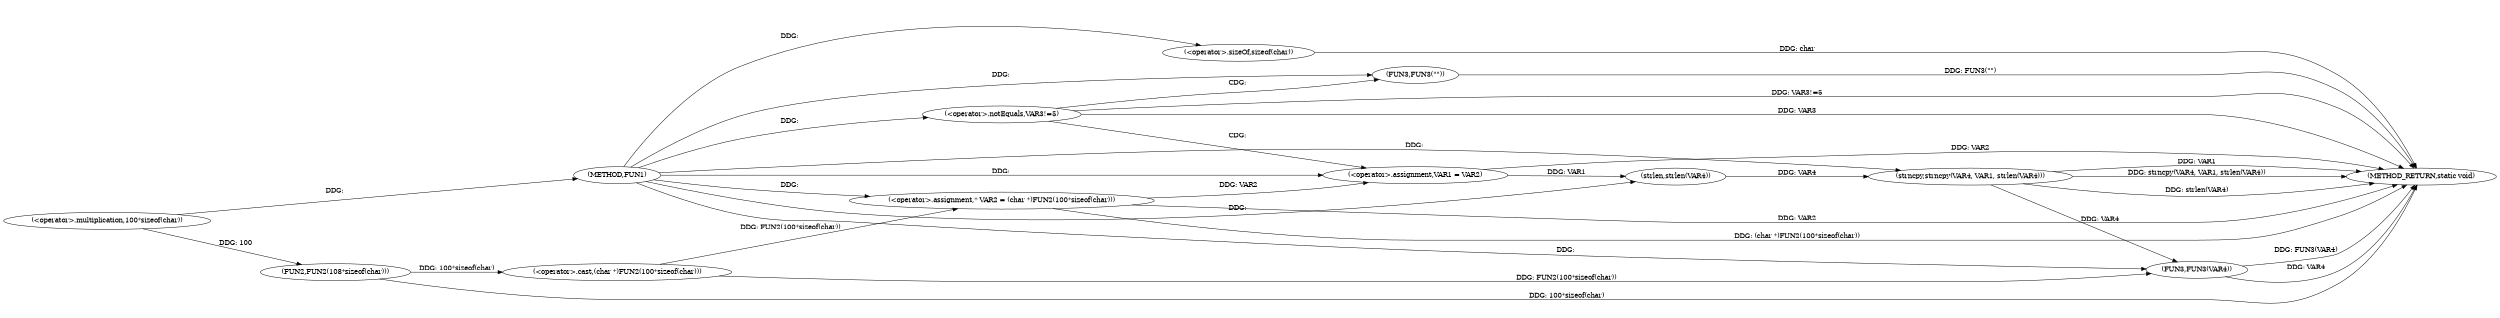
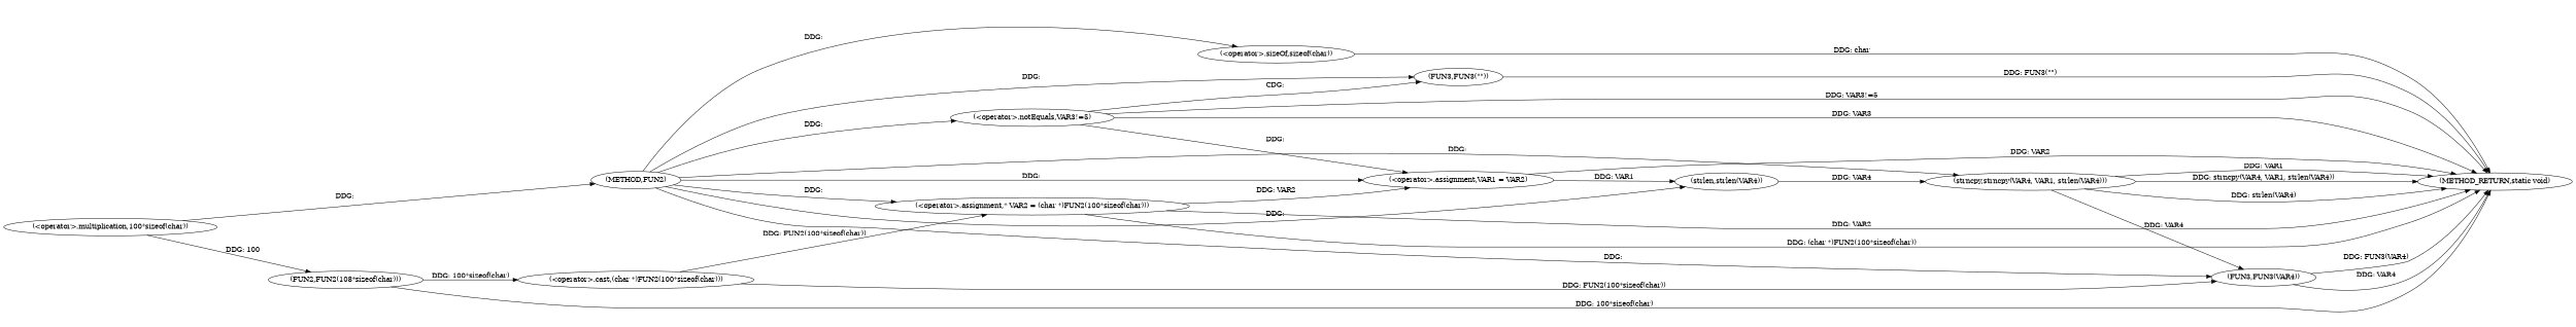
  digraph {
    rankdir=LR
-   n1 [label="(METHOD,FUN1)"]
+   n1 [label="(METHOD,FUN2)"]
    n2 [label="(<operator>.assignment,* VAR2 = (char *)FUN2(100*sizeof(char)))"]
    n3 [label="(<operator>.sizeOf,sizeof(char))"]
    n4 [label="(<operator>.notEquals,VAR3!=5)"]
    n5 [label="(FUN3,FUN3(\"\"))"]
    n6 [label="(<operator>.assignment,VAR1 = VAR2)"]
    n7 [label="(strncpy,strncpy(VAR4, VAR1, strlen(VAR4)))"]
    n8 [label="(strlen,strlen(VAR4))"]
    n9 [label="(FUN3,FUN3(VAR4))"]
    n10 [label="(METHOD_RETURN,static void)"]
    n11 [label="(<operator>.multiplication,100*sizeof(char))"]
    n12 [label="(FUN2,FUN2(108*sizeof(char)))"]
    n13 [label="(<operator>.cast,(char *)FUN2(100*sizeof(char)))"]
    n1 -> n2 [label="DDG: "]
    n1 -> n3 [label="DDG: "]
    n1 -> n4 [label="DDG: "]
    n1 -> n5 [label="DDG: "]
    n1 -> n6 [label="DDG: "]
    n1 -> n7 [label="DDG: "]
    n1 -> n8 [label="DDG: "]
    n1 -> n9 [label="DDG: "]
    n2 -> n6 [label="DDG: VAR2"]
    n2 -> n10 [label="DDG: VAR2"]
    n2 -> n10 [label="DDG: (char *)FUN2(100*sizeof(char))"]
    n3 -> n10 [label="DDG: char"]
    n4 -> n5 [label="CDG: "]
-   n4 -> n6 [label="CDG: "]
+   n4 -> n6 [label="DDG: "]
    n4 -> n10 [label="DDG: VAR3!=5"]
    n4 -> n10 [label="DDG: VAR3"]
    n5 -> n10 [label="DDG: FUN3(\"\")"]
    n6 -> n8 [label="DDG: VAR1"]
    n6 -> n10 [label="DDG: VAR2"]
    n7 -> n9 [label="DDG: VAR4"]
    n7 -> n10 [label="DDG: strlen(VAR4)"]
    n7 -> n10 [label="DDG: VAR1"]
    n7 -> n10 [label="DDG: strncpy(VAR4, VAR1, strlen(VAR4))"]
    n8 -> n7 [label="DDG: VAR4"]
    n9 -> n10 [label="DDG: FUN3(VAR4)"]
    n9 -> n10 [label="DDG: VAR4"]
    n11 -> n1 [label="DDG: "]
    n11 -> n12 [label="DDG: 100"]
    n12 -> n10 [label="DDG: 100*sizeof(char)"]
    n12 -> n13 [label="DDG: 100*sizeof(char)"]
    n13 -> n2 [label="DDG: FUN2(100*sizeof(char))"]
    n13 -> n9 [label="DDG: FUN2(100*sizeof(char))"]
  }
